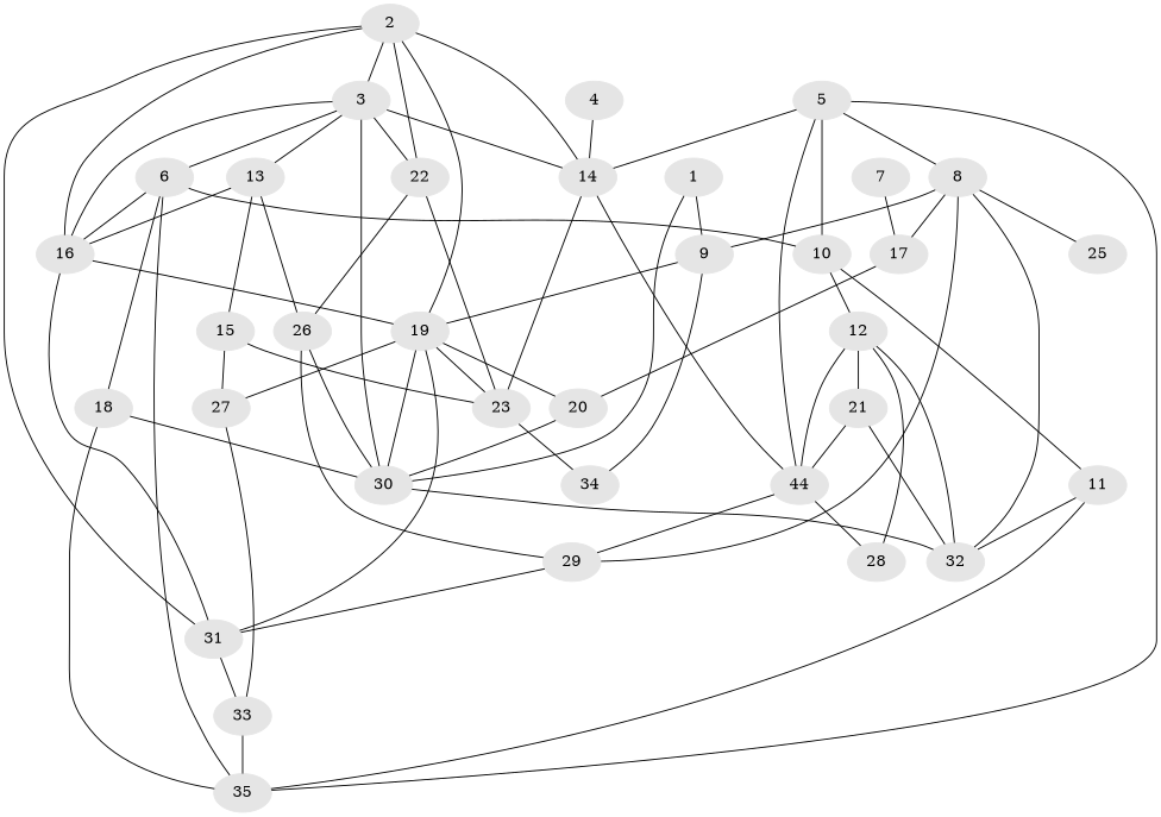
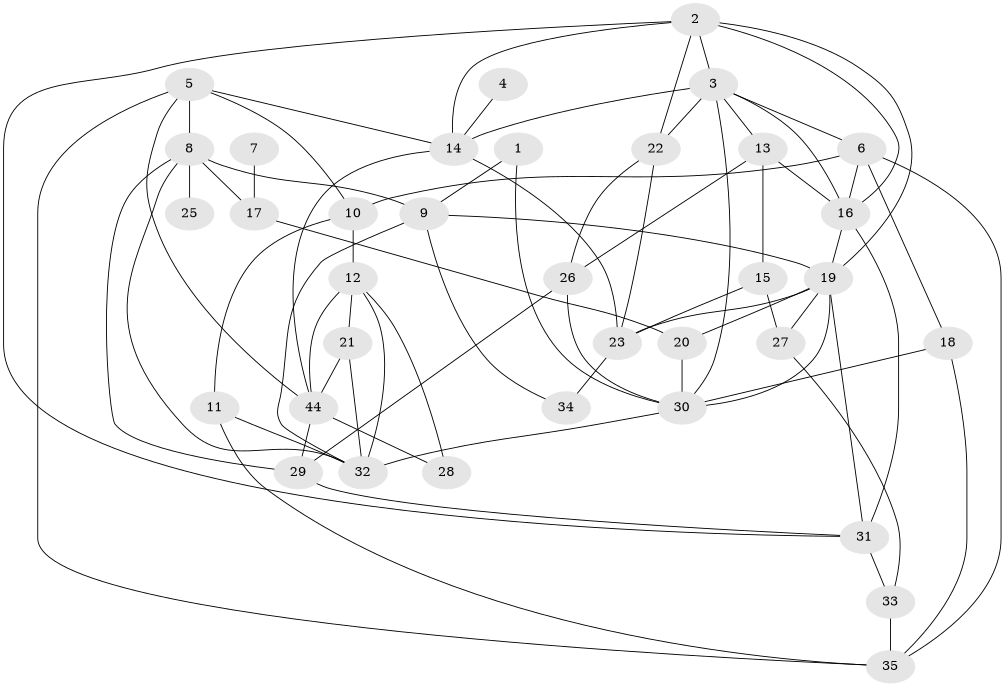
  graph {
    node [color=gray90 style=filled]
    edge [weight=1.0]
    1
    9
    30
    19
    32
    34
    2
    3
    14
    16
    22
    31
    6
    13
    n15 [label=44]
    23
    27
    20
    26
    33
    10
    35
    18
    15
    4
    5
    8
    17
    25
    29
    11
    12
    28
    7
    21
    1 -- 9
    1 -- 30
    9 -- 19
+   9 -- 32
    9 -- 34
    30 -- 32
    19 -- 30
    19 -- 31
    19 -- 23
    19 -- 27
    19 -- 20
    2 -- 19
    2 -- 3
    2 -- 14
    2 -- 16
    2 -- 22
    2 -- 31
    3 -- 30
    3 -- 14
    3 -- 16
    3 -- 22
    3 -- 6
    3 -- 13
    14 -- n15
    14 -- 23
    16 -- 19
    16 -- 31
    22 -- 23
    22 -- 26
    31 -- 33
    6 -- 16
    6 -- 10
    6 -- 35
    6 -- 18
    13 -- 16
    13 -- 26
    13 -- 15
    n15 -- 29
    n15 -- 28
    23 -- 34
    27 -- 33
    20 -- 30
    26 -- 30
    26 -- 29
    33 -- 35
    10 -- 11
    10 -- 12
    18 -- 30
    18 -- 35
    15 -- 23
    15 -- 27
    4 -- 14
    5 -- 14
    5 -- n15
    5 -- 10
    5 -- 35
    5 -- 8
    8 -- 9 [weight=2.0]
    8 -- 32
    8 -- 17
    8 -- 25
    8 -- 29
    17 -- 20
    29 -- 31
    11 -- 32
    11 -- 35
    12 -- 32
    12 -- n15
    12 -- 28
    12 -- 21
    7 -- 17
    21 -- 32 [weight=2.0]
    21 -- n15 [weight=2.0]
  }
